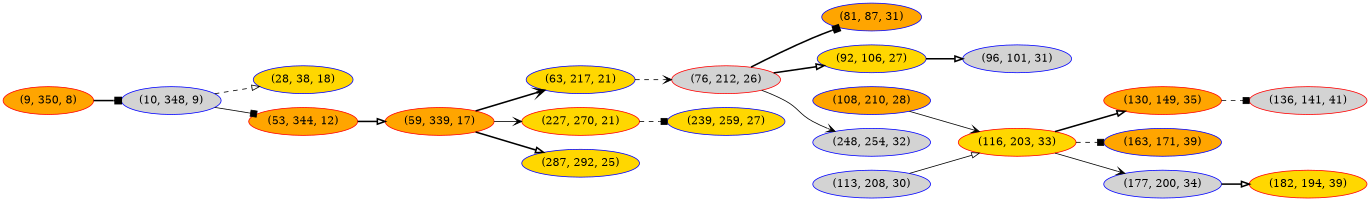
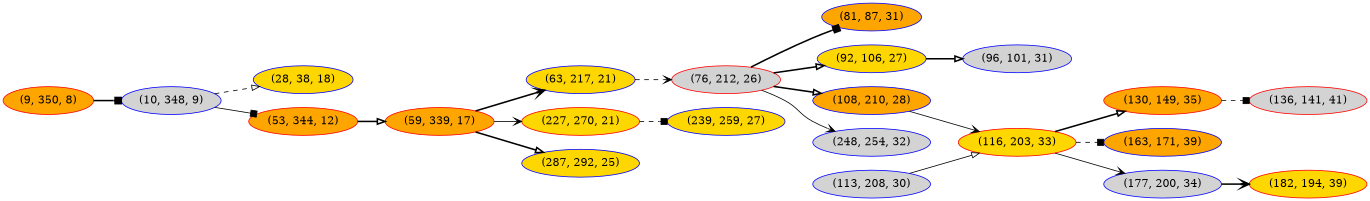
  digraph {
    rankdir=LR
    node [color=blue fillcolor=gold style=filled]
    edge [arrowhead=onormal style=bold]
    "(9, 350, 8)" [color=red fillcolor=orange]
    "(10, 348, 9)" [fillcolor=lightgrey]
    "(28, 38, 18)"
    "(53, 344, 12)" [color=red fillcolor=orange]
    "(59, 339, 17)" [color=red fillcolor=orange]
    "(63, 217, 21)"
    "(227, 270, 21)" [color=red]
    "(287, 292, 25)"
    "(76, 212, 26)" [color=red fillcolor=lightgrey]
    "(239, 259, 27)"
    "(81, 87, 31)" [fillcolor=orange]
    "(92, 106, 27)"
    "(108, 210, 28)" [fillcolor=orange]
    "(248, 254, 32)" [fillcolor=lightgrey]
    "(96, 101, 31)" [fillcolor=lightgrey]
    "(116, 203, 33)" [color=red]
    "(113, 208, 30)" [fillcolor=lightgrey]
    "(130, 149, 35)" [color=red fillcolor=orange]
    "(163, 171, 39)" [fillcolor=orange]
    "(177, 200, 34)" [fillcolor=lightgrey]
    "(136, 141, 41)" [color=red fillcolor=lightgrey]
    "(182, 194, 39)" [color=red]
    "(9, 350, 8)" -> "(10, 348, 9)" [arrowhead=box]
    "(10, 348, 9)" -> "(28, 38, 18)" [style=dashed]
    "(10, 348, 9)" -> "(53, 344, 12)" [arrowhead=box style=solid]
    "(53, 344, 12)" -> "(59, 339, 17)"
    "(59, 339, 17)" -> "(63, 217, 21)" [arrowhead=vee]
    "(59, 339, 17)" -> "(227, 270, 21)" [arrowhead=vee style=solid]
    "(59, 339, 17)" -> "(287, 292, 25)"
    "(63, 217, 21)" -> "(76, 212, 26)" [arrowhead=vee style=dashed]
    "(227, 270, 21)" -> "(239, 259, 27)" [arrowhead=box style=dashed]
    "(76, 212, 26)" -> "(81, 87, 31)" [arrowhead=box]
    "(76, 212, 26)" -> "(92, 106, 27)"
+   "(76, 212, 26)" -> "(108, 210, 28)"
    "(76, 212, 26)" -> "(248, 254, 32)" [arrowhead=vee style=solid]
    "(92, 106, 27)" -> "(96, 101, 31)"
    "(108, 210, 28)" -> "(116, 203, 33)" [arrowhead=vee style=solid]
    "(116, 203, 33)" -> "(130, 149, 35)"
    "(116, 203, 33)" -> "(163, 171, 39)" [arrowhead=box style=dashed]
    "(116, 203, 33)" -> "(177, 200, 34)" [arrowhead=vee style=solid]
    "(113, 208, 30)" -> "(116, 203, 33)" [style=solid]
    "(130, 149, 35)" -> "(136, 141, 41)" [arrowhead=box style=dashed]
-   "(177, 200, 34)" -> "(182, 194, 39)"
+   "(177, 200, 34)" -> "(182, 194, 39)" [arrowhead=vee]
  }
